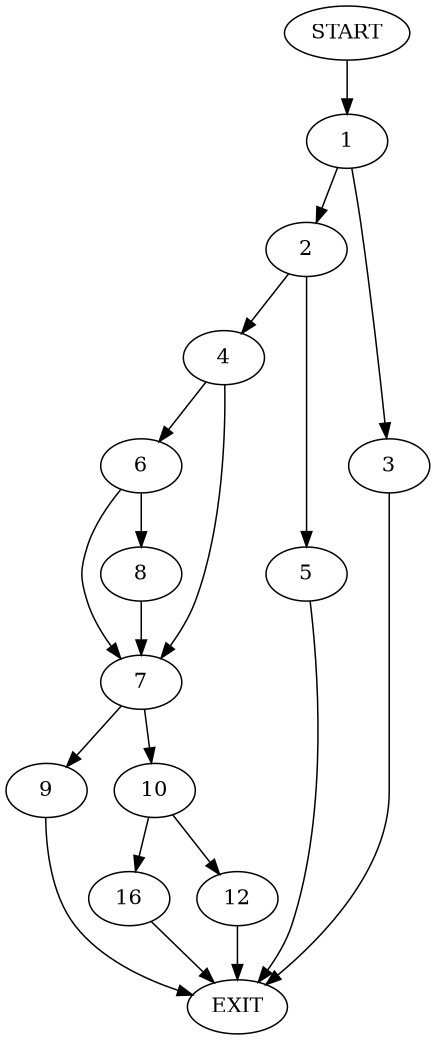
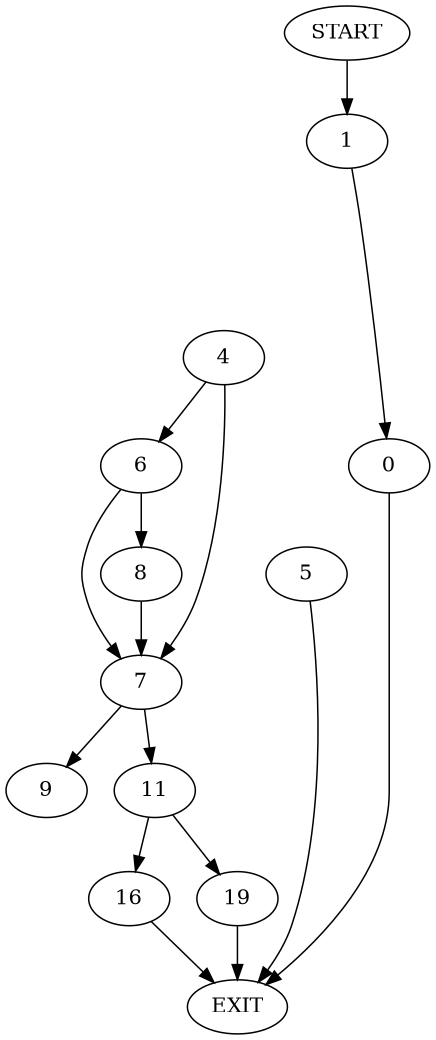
  digraph {
    n1 [label=START]
    1
-   2
-   3
+   3 [label=0]
    n5 [label=EXIT]
    4
    5
    6
    7
    8
    9
-   10
+   10 [label=11]
    n13 [label=16]
-   12
+   12 [label=19]
    n1 -> 1
-   1 -> 2
    1 -> 3
-   2 -> 4
-   2 -> 5
    3 -> n5
    4 -> 6
    4 -> 7
    5 -> n5
    6 -> 7
    6 -> 8
    7 -> 9
    7 -> 10
    8 -> 7
-   9 -> n5
    10 -> n13
    10 -> 12
    n13 -> n5
    12 -> n5
  }
